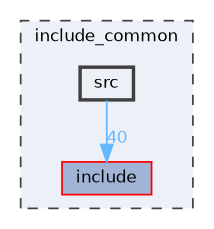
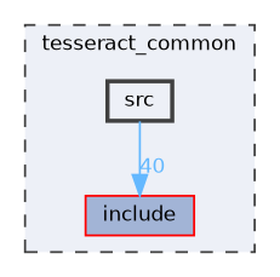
  digraph {
    compound=true
    node [fontname=Helvetica fontsize=10 shape=box]
    n1 [color=red fillcolor="#a2b4d6" height=0.2 label=include style=filled width=0.4]
    n2 [color=grey25 fillcolor="#edf0f7" height=0.2 label=src style="filled,bold" width=0.4]
    subgraph cluster_1 {
      bgcolor="#edf0f7"
      fontname=Helvetica
      fontsize=10
-     label=include_common
+     label=tesseract_common
      pencolor=grey25
      style="filled,dashed"
      n1
      n2
    }
    n2 -> n1 [color=steelblue1 fontcolor=steelblue1 fontname=Helvetica fontsize=10 headlabel=40 labeldistance=1.5 labelfontname=Helvetica labelfontsize=10]
  }
